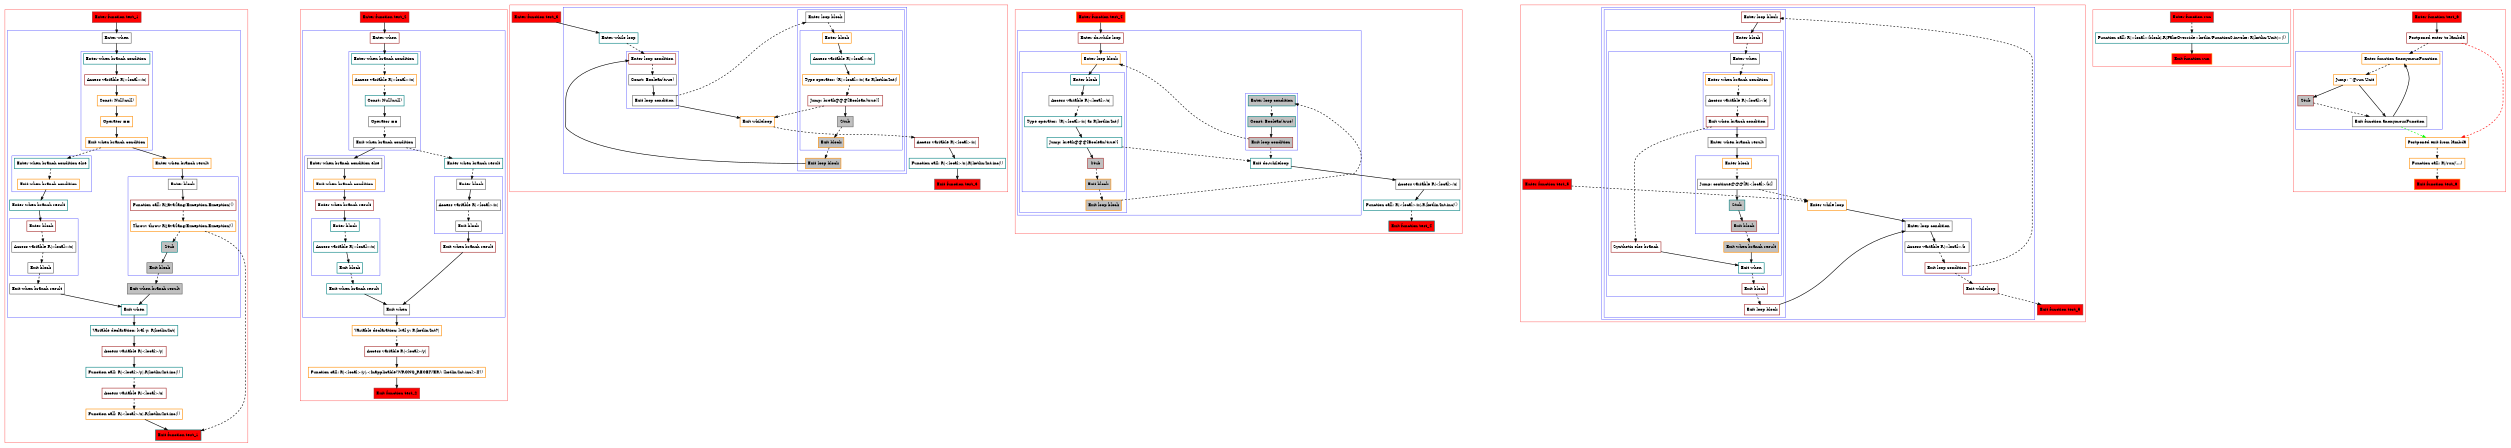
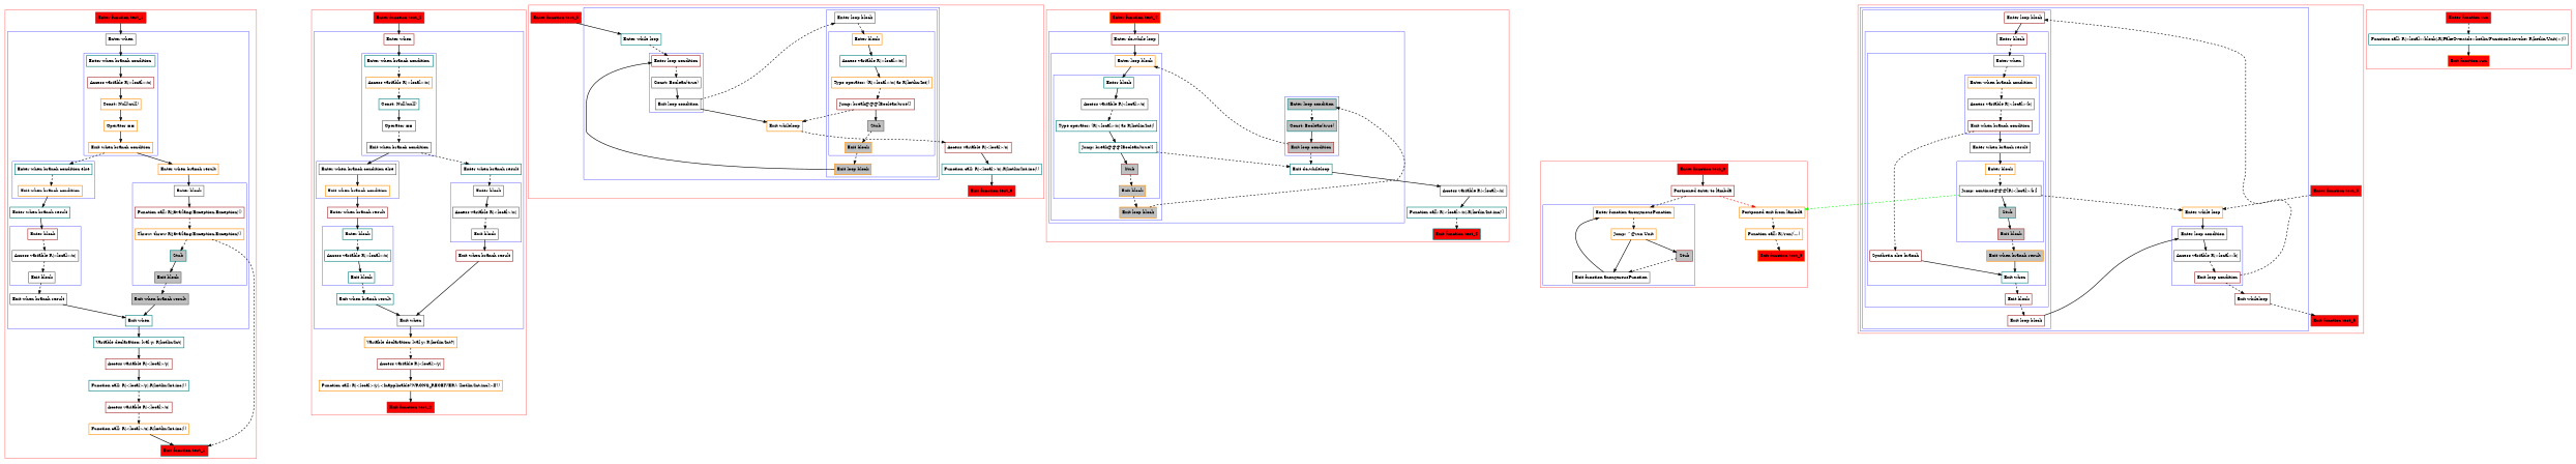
  digraph {
    nodesep=3
    node [color=brown penwidth=2 shape=box]
    edge [penwidth=2 style=solid]
    n1 [color=teal label="Enter when branch condition "]
    n2 [label="Access variable R|<local>/x|"]
    n3 [color=darkorange label="Const: Null(null)"]
    n4 [color=darkorange label="Operator =="]
    n5 [color=darkorange label="Exit when branch condition"]
    n6 [label="Enter block"]
    n7 [color=gray40 label="Access variable R|<local>/x|"]
    n8 [color=gray40 label="Exit block"]
    n9 [color=teal label="Enter when branch condition else"]
    n10 [color=darkorange label="Exit when branch condition"]
    n11 [color=gray40 label="Enter block"]
    n12 [label="Function call: R|java/lang/Exception.Exception|()"]
    n13 [color=darkorange label="Throw: throw R|java/lang/Exception.Exception|()"]
    n14 [color=teal fillcolor=gray label=Stub style=filled]
    n15 [color=gray40 fillcolor=gray label="Exit block" style=filled]
    n16 [color=gray40 label="Enter when"]
    n17 [color=teal label="Enter when branch result"]
    n18 [color=gray40 label="Exit when branch result"]
    n19 [color=darkorange label="Enter when branch result"]
    n20 [color=gray40 fillcolor=gray label="Exit when branch result" style=filled]
    n21 [color=teal label="Exit when"]
    n22 [fillcolor=red label="Enter function test_1" style=filled]
    n23 [color=teal label="Variable declaration: lval y: R|kotlin/Int|"]
    n24 [label="Access variable R|<local>/y|"]
    n25 [color=teal label="Function call: R|<local>/y|.R|kotlin/Int.inc|()"]
    n26 [label="Access variable R|<local>/x|"]
    n27 [color=darkorange label="Function call: R|<local>/x|.R|kotlin/Int.inc|()"]
    n28 [color=teal fillcolor=red label="Exit function test_1" style=filled]
    n29 [color=teal label="Enter when branch condition "]
    n30 [color=darkorange label="Access variable R|<local>/x|"]
    n31 [color=teal label="Const: Null(null)"]
    n32 [color=gray40 label="Operator =="]
    n33 [color=gray40 label="Exit when branch condition"]
    n34 [color=gray40 label="Enter when branch condition else"]
    n35 [color=darkorange label="Exit when branch condition"]
    n36 [color=teal label="Enter block"]
    n37 [color=teal label="Access variable R|<local>/x|"]
    n38 [color=teal label="Exit block"]
    n39 [color=gray40 label="Enter block"]
    n40 [color=gray40 label="Access variable R|<local>/x|"]
    n41 [color=gray40 label="Exit block"]
    n42 [label="Enter when"]
    n43 [label="Enter when branch result"]
    n44 [color=teal label="Exit when branch result"]
    n45 [color=teal label="Enter when branch result"]
    n46 [label="Exit when branch result"]
    n47 [color=gray40 label="Exit when"]
    n48 [fillcolor=red label="Enter function test_2" style=filled]
    n49 [color=darkorange label="Variable declaration: lval y: R|kotlin/Int?|"]
    n50 [label="Access variable R|<local>/y|"]
    n51 [color=darkorange label="Function call: R|<local>/y|.<Inapplicable(WRONG_RECEIVER): [kotlin/Int.inc]>#()"]
    n52 [fillcolor=red label="Exit function test_2" style=filled]
    n53 [label="Enter loop condition"]
    n54 [color=gray40 label="Const: Boolean(true)"]
    n55 [color=gray40 label="Exit loop condition"]
    n56 [color=darkorange label="Enter block"]
    n57 [color=teal label="Access variable R|<local>/x|"]
    n58 [color=darkorange label="Type operator: (R|<local>/x| as R|kotlin/Int|)"]
    n59 [label="Jump: break@@@[Boolean(true)] "]
    n60 [color=gray40 fillcolor=gray label=Stub style=filled]
    n61 [color=darkorange fillcolor=gray label="Exit block" style=filled]
    n62 [color=gray40 label="Enter loop block"]
    n63 [color=darkorange fillcolor=gray label="Exit loop block" style=filled]
    n64 [color=teal label="Enter while loop"]
    n65 [color=darkorange label="Exit whileloop"]
    n66 [fillcolor=red label="Enter function test_3" style=filled]
    n67 [label="Access variable R|<local>/x|"]
    n68 [color=teal label="Function call: R|<local>/x|.R|kotlin/Int.inc|()"]
    n69 [color=gray40 fillcolor=red label="Exit function test_3" style=filled]
    n70 [color=teal label="Enter block"]
    n71 [color=gray40 label="Access variable R|<local>/x|"]
    n72 [color=teal label="Type operator: (R|<local>/x| as R|kotlin/Int|)"]
    n73 [color=teal label="Jump: break@@@[Boolean(true)] "]
    n74 [fillcolor=gray label=Stub style=filled]
    n75 [color=darkorange fillcolor=gray label="Exit block" style=filled]
    n76 [color=darkorange label="Enter loop block"]
    n77 [color=darkorange fillcolor=gray label="Exit loop block" style=filled]
    n78 [color=teal fillcolor=gray label="Enter loop condition" style=filled]
    n79 [color=teal fillcolor=gray label="Const: Boolean(true)" style=filled]
    n80 [fillcolor=gray label="Exit loop condition" style=filled]
    n81 [label="Enter do-while loop"]
    n82 [color=teal label="Exit do-whileloop"]
    n83 [color=darkorange fillcolor=red label="Enter function test_4" style=filled]
    n84 [color=gray40 label="Access variable R|<local>/x|"]
    n85 [color=teal label="Function call: R|<local>/x|.R|kotlin/Int.inc|()"]
    n86 [color=teal fillcolor=red label="Exit function test_4" style=filled]
    n87 [color=gray40 label="Enter loop condition"]
    n88 [color=gray40 label="Access variable R|<local>/b|"]
    n89 [label="Exit loop condition"]
    n90 [color=darkorange label="Enter when branch condition "]
    n91 [color=gray40 label="Access variable R|<local>/b|"]
    n92 [label="Exit when branch condition"]
    n93 [color=darkorange label="Enter block"]
    n94 [color=gray40 label="Jump: continue@@@[R|<local>/b|] "]
    n95 [color=teal fillcolor=gray label=Stub style=filled]
    n96 [fillcolor=gray label="Exit block" style=filled]
    n97 [color=gray40 label="Enter when"]
    n98 [label="Synthetic else branch"]
    n99 [color=gray40 label="Enter when branch result"]
    n100 [color=darkorange fillcolor=gray label="Exit when branch result" style=filled]
    n101 [color=teal label="Exit when"]
    n102 [label="Enter block"]
    n103 [label="Exit block"]
    n104 [label="Enter loop block"]
    n105 [label="Exit loop block"]
    n106 [color=darkorange label="Enter while loop"]
    n107 [label="Exit whileloop"]
    n108 [color=gray40 fillcolor=red label="Enter function test_5" style=filled]
    n109 [fillcolor=red label="Exit function test_5" style=filled]
    n110 [color=gray40 fillcolor=red label="Enter function run" style=filled]
    n111 [color=teal label="Function call: R|<local>/block|.R|FakeOverride<kotlin/Function0.invoke: R|kotlin/Unit|>|()"]
    n112 [color=darkorange fillcolor=red label="Exit function run" style=filled]
    n113 [color=darkorange label="Enter function anonymousFunction"]
    n114 [color=darkorange label="Jump: ^@run Unit"]
    n115 [fillcolor=gray label=Stub style=filled]
    n116 [color=gray40 label="Exit function anonymousFunction"]
    n117 [fillcolor=red label="Enter function test_6" style=filled]
    n118 [label="Postponed enter to lambda"]
    n119 [color=darkorange label="Postponed exit from lambda"]
    n120 [color=darkorange label="Function call: R|/run|(...)"]
    n121 [color=darkorange fillcolor=red label="Exit function test_6" style=filled]
    subgraph cluster_1 {
      color=red
      n22
      n23
      n24
      n25
      n26
      n27
      n28
      subgraph cluster_2 {
        color=blue
        n16
        n17
        n18
        n19
        n20
        n21
        subgraph cluster_3 {
          color=blue
          n1
          n2
          n3
          n4
          n5
        }
        subgraph cluster_4 {
          color=blue
          n6
          n7
          n8
        }
        subgraph cluster_5 {
          color=blue
          n9
          n10
        }
        subgraph cluster_6 {
          color=blue
          n11
          n12
          n13
          n14
          n15
        }
      }
    }
    subgraph cluster_7 {
      color=red
      n48
      n49
      n50
      n51
      n52
      subgraph cluster_8 {
        color=blue
        n42
        n43
        n44
        n45
        n46
        n47
        subgraph cluster_9 {
          color=blue
          n29
          n30
          n31
          n32
          n33
        }
        subgraph cluster_10 {
          color=blue
          n34
          n35
        }
        subgraph cluster_11 {
          color=blue
          n36
          n37
          n38
        }
        subgraph cluster_12 {
          color=blue
          n39
          n40
          n41
        }
      }
    }
    subgraph cluster_13 {
      color=red
      n66
      n67
      n68
      n69
      subgraph cluster_14 {
        color=blue
        n64
        n65
        subgraph cluster_15 {
          color=blue
          n53
          n54
          n55
        }
        subgraph cluster_16 {
          color=blue
          n62
          n63
          subgraph cluster_17 {
            color=blue
            n56
            n57
            n58
            n59
            n60
            n61
          }
        }
      }
    }
    subgraph cluster_18 {
      color=red
      n83
      n84
      n85
      n86
      subgraph cluster_19 {
        color=blue
        n81
        n82
        subgraph cluster_20 {
          color=blue
          n76
          n77
          subgraph cluster_21 {
            color=blue
            n70
            n71
            n72
            n73
            n74
            n75
          }
        }
        subgraph cluster_22 {
          color=blue
          n78
          n79
          n80
        }
      }
    }
    subgraph cluster_23 {
      color=red
      n108
      n109
      subgraph cluster_24 {
        color=blue
        n106
        n107
        subgraph cluster_25 {
          color=blue
          n87
          n88
          n89
        }
        subgraph cluster_26 {
          color=blue
          n104
          n105
          subgraph cluster_27 {
            color=blue
            n102
            n103
            subgraph cluster_28 {
              color=blue
              n97
              n98
              n99
              n100
              n101
              subgraph cluster_29 {
                color=blue
                n90
                n91
                n92
              }
              subgraph cluster_30 {
                color=blue
                n93
                n94
                n95
                n96
              }
            }
          }
        }
      }
    }
    subgraph cluster_31 {
      color=red
      n110
      n111
      n112
    }
    subgraph cluster_32 {
      color=red
      n117
      n118
      n119
      n120
      n121
      subgraph cluster_33 {
        color=blue
        n113
        n114
        n115
        n116
      }
    }
    n1 -> n2
    n2 -> n3
    n3 -> n4
    n4 -> n5
    n5 -> n9 [style=dashed]
    n5 -> n19
    n6 -> n7 [style=dashed]
    n7 -> n8 [style=dashed]
    n8 -> n18 [style=dashed]
    n9 -> n10 [style=dashed]
    n10 -> n17
    n11 -> n12
    n12 -> n13 [style=dashed]
    n13 -> n14 [style=dashed]
    n13 -> n28 [style=dashed]
    n14 -> n15
    n15 -> n20 [style=dashed]
    n16 -> n1
    n17 -> n6
    n18 -> n21
    n19 -> n11
    n20 -> n21
    n21 -> n23
    n22 -> n16
    n23 -> n24
    n24 -> n25
    n25 -> n26 [style=dashed]
    n26 -> n27 [style=dashed]
    n27 -> n28
    n29 -> n30 [style=dashed]
    n30 -> n31 [style=dashed]
    n31 -> n32
    n32 -> n33 [style=dashed]
    n33 -> n34
    n33 -> n45 [style=dashed]
    n34 -> n35
    n35 -> n43
    n36 -> n37 [style=dashed]
    n37 -> n38
    n38 -> n44 [style=dashed]
    n39 -> n40
    n40 -> n41 [style=dashed]
    n41 -> n46
    n42 -> n29
    n43 -> n36
    n44 -> n47
    n45 -> n39 [style=dashed]
    n46 -> n47
    n47 -> n49
    n48 -> n42
    n49 -> n50 [style=dashed]
    n50 -> n51
    n51 -> n52
    n53 -> n54 [style=dashed]
    n54 -> n55
    n55 -> n62 [style=dashed]
    n55 -> n65
    n56 -> n57
    n57 -> n58
    n58 -> n59 [style=dashed]
    n59 -> n60
    n59 -> n65 [style=dashed]
    n60 -> n61 [style=dashed]
    n61 -> n63 [style=dashed]
    n62 -> n56 [style=dashed]
    n63 -> n53
    n64 -> n53 [style=dashed]
    n65 -> n67 [style=dashed]
    n66 -> n64
    n67 -> n68
    n68 -> n69
    n70 -> n71
    n71 -> n72 [style=dashed]
    n72 -> n73
    n73 -> n74
    n73 -> n82 [style=dashed]
    n74 -> n75 [style=dashed]
    n75 -> n77 [style=dashed]
    n76 -> n70
    n77 -> n78 [style=dashed]
    n78 -> n79 [style=dashed]
    n79 -> n80
    n80 -> n76 [style=dashed]
    n80 -> n82 [style=dashed]
    n81 -> n76
    n82 -> n84
    n83 -> n81
    n84 -> n85
    n85 -> n86 [style=dashed]
    n87 -> n88
    n88 -> n89 [style=dashed]
    n89 -> n104 [style=dashed]
    n89 -> n107 [style=dashed]
    n90 -> n91 [style=dashed]
    n91 -> n92 [style=dashed]
    n92 -> n98 [style=dashed]
    n92 -> n99
    n93 -> n94 [style=dashed]
    n94 -> n95
    n94 -> n106 [style=dashed]
    n95 -> n96
    n96 -> n100 [style=dashed]
    n97 -> n90 [style=dashed]
    n98 -> n101
    n99 -> n93
    n100 -> n101
    n101 -> n103 [style=dashed]
    n102 -> n97 [style=dashed]
    n103 -> n105 [style=dashed]
    n104 -> n102
    n105 -> n87
    n106 -> n87
    n107 -> n109 [style=dashed]
    n108 -> n106 [style=dashed]
    n110 -> n111 [style=dashed]
    n111 -> n112
    n113 -> n114 [style=dashed]
    n114 -> n115
    n114 -> n116
    n115 -> n116 [style=dashed]
    n116 -> n113
-   n116 -> n119 [color=green style=dashed]
+   n94 -> n119 [color=green style=dashed]
    n117 -> n118
    n118 -> n113 [style=dashed]
    n118 -> n119 [color=red style=dashed]
    n119 -> n120 [style=dashed]
    n120 -> n121 [style=dashed]
  }
